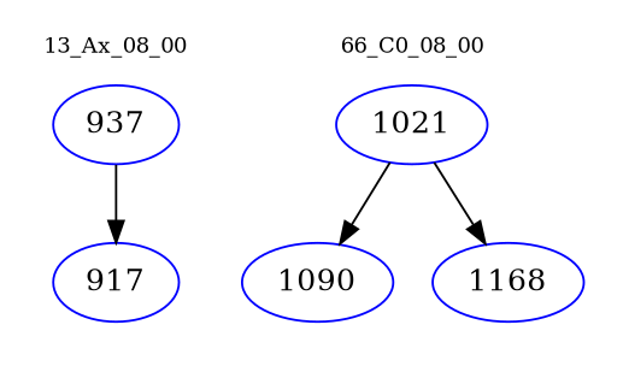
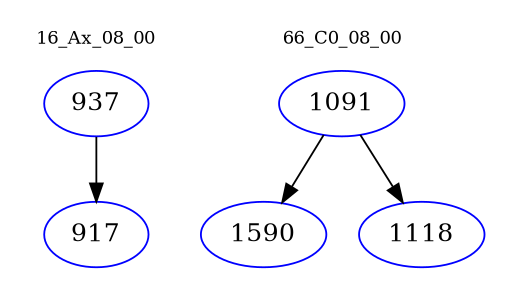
  digraph {
    fontname="DejaVu Serif"
    node [color=blue fontname="DejaVu Serif"]
    edge [color=black fontname="DejaVu Serif"]
    n1 [label=937]
    n2 [label=917]
-   n3 [label=1021]
-   n4 [label=1090]
-   n5 [label=1168]
+   n3 [label=1091]
+   n4 [label=1590]
+   n5 [label=1118]
    subgraph cluster_1 {
      color=white
      fontsize=10
-     label="13_Ax_08_00"
+     label="16_Ax_08_00"
      n1
      n2
    }
    subgraph cluster_2 {
      color=white
      fontsize=10
      label="66_C0_08_00"
      n3
      n4
      n5
    }
    n1 -> n2
    n3 -> n4
    n3 -> n5
  }
